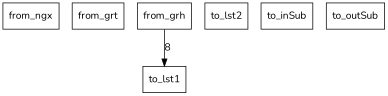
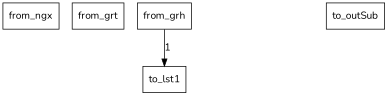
  digraph {
    rankdir=TB
    fontname=Nunito
    node [fillcolor=white shape=box style=filled fontname=Nunito]
    n1 [label=<from_ngx>]
    n2 [label=<from_grt>]
    n3 [label=<from_grh>]
    n4 [label=<to_lst1>]
-   n5 [label=<to_lst2>]
-   n6 [label=<to_inSub>]
    n7 [label=<to_outSub>]
-   n3 -> n4 [label=8 fontname=Nunito]
+   n3 -> n4 [label=1 fontname=Nunito]
  }
